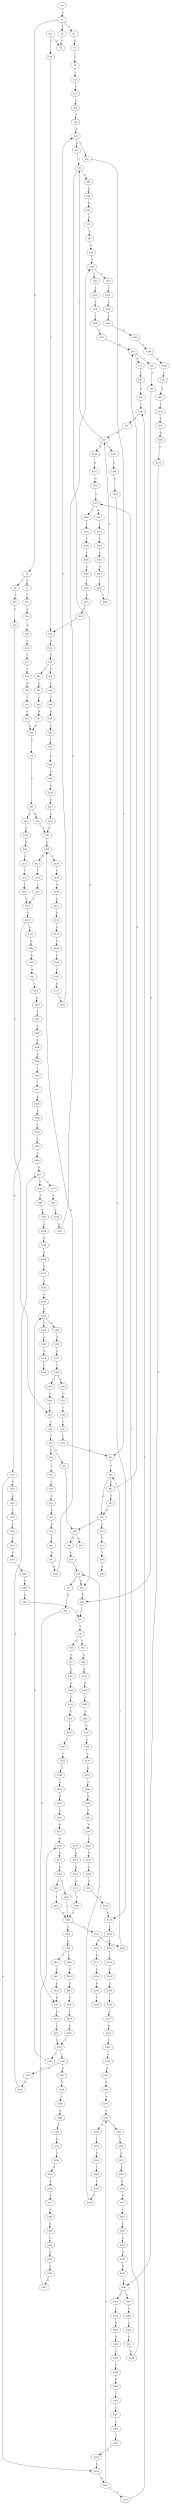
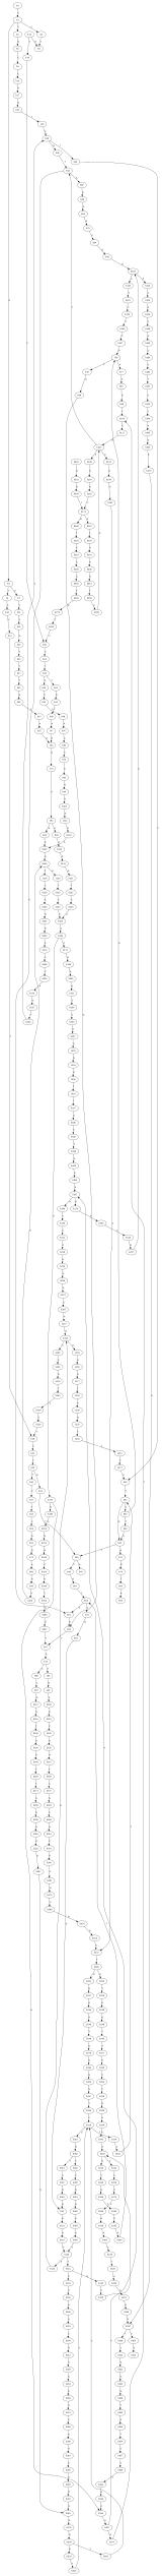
  strict digraph {
    fontname="Liberation Sans"
    node [fontname="Liberation Sans"]
    edge [fontname="Liberation Sans"]
    S0
    S1
    S2
    S3
    S4
    S5
    S6
    S7
    S8
    S9
    S10
    S11
    S13
    S14
    S15
    S12
    S16
    S17
    S18
    S19
    S20
    S21
    S22
    S23
    S24
    S25
    S26
    S27
    S28
    S29
    S30
    S31
    S32
    S33
    S34
    S35
    S36
    S37
    S38
    S39
    S40
    S41
    S42
    S43
    S44
    S45
    S46
    S47
    S48
    S49
    S50
    S51
    S52
    S53
    S54
    S55
    S56
    S57
    S58
    S59
    S60
    S61
    S62
    S63
    S64
    S65
    S66
    S67
    S68
    S69
    S70
    S71
    S72
    S73
    S74
    S75
    S76
    S77
    S78
    S79
    S80
    S81
    S82
    S83
    S84
    S85
    S86
    S87
    S88
    S89
    S90
    S91
    S92
    S93
    S94
    S95
    S96
    S97
    S98
    S99
    S100
    S101
    S102
    S103
    S104
    S105
    S106
    S107
    S108
    S109
    S110
    S111
    S112
    S113
    S114
    S115
    S116
    S117
    S118
    S119
    S120
    S121
    S122
    S123
    S124
    S125
    S126
    S127
    S128
    S129
    S130
    S131
    S132
    S133
    S134
    S135
    S136
    S137
    S138
    S139
    S140
    S141
    S142
    S143
    S144
    S145
    S146
    S147
    S148
    S149
    S150
    S151
    S152
    S153
    S154
    S155
    S156
    S157
    S158
    S159
    S160
    S161
    S162
    S163
    S164
    S165
    S166
    S167
    S168
    S169
    S170
    S171
    S172
    S173
    S174
    S175
    S176
    S177
    S178
    S179
    S180
    S181
    S182
    S183
    S184
    S185
    S186
    S187
    S188
    S189
    S190
    S191
    S192
    S193
    S194
    S195
    S196
    S197
    S198
    S199
    S200
    S201
    S202
    S203
    S204
    S205
    S206
    S207
    S208
    S209
    S210
    S211
    S212
    S213
    S214
    S215
    S216
    S217
    S218
    S219
    S220
    S221
    S222
    S223
    S224
    S225
    S226
    S227
    S228
    S229
    S230
    S231
    S232
    S233
    S234
    S235
    S236
    S237
    S238
    S239
    S240
    S241
    S242
    S243
    S244
    S245
    S246
    S247
    S248
    S249
    S250
    S251
    S252
    S253
    S254
    S255
    S256
    S257
    S258
    S259
    S260
    S261
    S262
    S263
    S264
    S265
    S266
    S267
    S268
    S269
    S270
    S271
    S272
    S273
    S274
    S275
    S276
    S277
    S278
    S279
    S280
    S281
    S282
    S283
    S284
    S285
    S286
    S287
    S288
    S289
    S290
    S291
    S292
    S293
    S294
    S295
    S296
    S297
    S298
    S299
    S300
    S301
    S302
    S303
    S304
    S305
    S306
    S307
    S308
    S309
    S310
    S311
    S312
    S313
    S314
    S315
    S316
    S317
    S318
    S319
    S320
    S321
    S322
    S323
    S324
    S325
    S326
    S327
    S328
    S329
    S330
    S331
    S332
    S333
    S334
    S335
    S336
    S337
    S338
    S339
    S340
    S341
    S342
    S343
    S344
    S345
    S346
    S347
    S348
    S349
    S350
    S351
    S352
    S353
    S354
    S355
    S356
    S357
    S358
    S359
    S360
    S361
    S362
    S0 -> S1 [label=C]
    S1 -> S2 [label=T]
    S1 -> S3 [label=G]
    S1 -> S4 [label=C]
    S2 -> S5 [label=G]
    S3 -> S6 [label=T]
    S3 -> S7 [label=A]
    S4 -> S8 [label=T]
    S5 -> S9 [label=C]
    S6 -> S10 [label=C]
    S7 -> S11 [label=T]
    S9 -> S13 [label=C]
    S10 -> S14 [label=C]
    S11 -> S15 [label=C]
    S13 -> S17 [label=A]
    S14 -> S18 [label=T]
    S15 -> S19 [label=G]
    S12 -> S8 [label=G]
    S12 -> S16 [label=T]
    S16 -> S20 [label=C]
    S17 -> S21 [label=G]
    S18 -> S22 [label=C]
    S19 -> S23 [label=T]
    S20 -> S24 [label=C]
    S21 -> S25 [label=T]
    S22 -> S26 [label=T]
    S23 -> S27 [label=T]
    S24 -> S28 [label=T]
    S25 -> S29 [label=C]
    S26 -> S30 [label=T]
    S26 -> S31 [label=G]
    S27 -> S32 [label=T]
    S28 -> S33 [label=A]
    S28 -> S34 [label=T]
    S29 -> S35 [label=G]
    S29 -> S36 [label=T]
    S30 -> S37 [label=C]
    S31 -> S38 [label=T]
    S32 -> S39 [label=G]
    S33 -> S40 [label=C]
    S34 -> S41 [label=G]
    S35 -> S42 [label=T]
    S36 -> S43 [label=C]
    S37 -> S44 [label=T]
    S38 -> S45 [label=A]
    S38 -> S46 [label=C]
    S39 -> S47 [label=T]
    S40 -> S48 [label=T]
    S41 -> S49 [label=T]
    S42 -> S50 [label=A]
    S42 -> S51 [label=G]
    S43 -> S52 [label=T]
    S44 -> S53 [label=C]
    S46 -> S54 [label=G]
    S47 -> S55 [label=A]
    S48 -> S56 [label=A]
    S49 -> S57 [label=A]
    S50 -> S58 [label=A]
    S51 -> S59 [label=G]
    S52 -> S60 [label=C]
    S52 -> S61 [label=G]
    S53 -> S62 [label=G]
    S54 -> S63 [label=T]
    S55 -> S64 [label=G]
    S56 -> S65 [label=C]
    S57 -> S64 [label=G]
    S58 -> S66 [label=G]
    S59 -> S67 [label=T]
    S60 -> S68 [label=T]
    S60 -> S69 [label=G]
    S61 -> S38 [label=T]
    S61 -> S70 [label=A]
    S62 -> S71 [label=G]
    S63 -> S51 [label=G]
    S63 -> S72 [label=C]
    S64 -> S73 [label=G]
    S65 -> S74 [label=C]
    S66 -> S75 [label=A]
    S67 -> S76 [label=A]
    S68 -> S61 [label=G]
    S69 -> S77 [label=A]
    S69 -> S78 [label=T]
    S70 -> S79 [label=G]
    S71 -> S80 [label=A]
    S72 -> S81 [label=G]
    S73 -> S82 [label=A]
    S74 -> S83 [label=A]
    S75 -> S84 [label=C]
    S76 -> S85 [label=T]
    S76 -> S86 [label=C]
    S77 -> S87 [label=A]
    S78 -> S88 [label=G]
    S79 -> S89 [label=T]
    S80 -> S90 [label=G]
    S81 -> S91 [label=G]
    S82 -> S92 [label=G]
    S82 -> S93 [label=A]
    S83 -> S94 [label=G]
    S84 -> S95 [label=G]
    S85 -> S96 [label=G]
    S86 -> S97 [label=C]
    S87 -> S98 [label=G]
    S88 -> S59 [label=G]
    S89 -> S99 [label=A]
    S90 -> S100 [label=A]
    S91 -> S101 [label=A]
    S92 -> S102 [label=A]
    S93 -> S103 [label=A]
    S94 -> S104 [label=G]
    S95 -> S105 [label=G]
    S96 -> S106 [label=A]
    S97 -> S107 [label=G]
    S98 -> S108 [label=T]
    S100 -> S109 [label=G]
    S101 -> S110 [label=A]
    S102 -> S109 [label=G]
    S103 -> S111 [label=G]
    S104 -> S112 [label=A]
    S105 -> S113 [label=C]
    S105 -> S114 [label=A]
    S106 -> S115 [label=G]
    S107 -> S116 [label=G]
    S108 -> S117 [label=C]
    S109 -> S118 [label=T]
    S109 -> S119 [label=G]
    S110 -> S120 [label=C]
    S111 -> S121 [label=G]
    S112 -> S122 [label=G]
    S113 -> S123 [label=T]
    S114 -> S124 [label=C]
    S115 -> S125 [label=C]
    S116 -> S126 [label=T]
    S117 -> S127 [label=G]
    S118 -> S128 [label=C]
    S119 -> S129 [label=T]
    S120 -> S130 [label=A]
    S120 -> S131 [label=T]
    S121 -> S132 [label=T]
    S122 -> S102 [label=A]
    S123 -> S133 [label=C]
    S124 -> S134 [label=A]
    S125 -> S135 [label=G]
    S126 -> S136 [label=G]
    S127 -> S42 [label=T]
    S127 -> S137 [label=C]
    S127 -> S138 [label=A]
    S128 -> S139 [label=A]
    S129 -> S140 [label=C]
    S130 -> S141 [label=G]
    S131 -> S142 [label=G]
    S131 -> S143 [label=A]
    S132 -> S144 [label=C]
    S133 -> S145 [label=T]
    S134 -> S146 [label=C]
    S135 -> S147 [label=G]
    S136 -> S148 [label=G]
    S137 -> S149 [label=G]
    S138 -> S150 [label=G]
    S139 -> S151 [label=G]
    S140 -> S152 [label=C]
    S141 -> S153 [label=G]
    S141 -> S154 [label=C]
    S142 -> S155 [label=C]
    S143 -> S156 [label=C]
    S144 -> S152 [label=C]
    S145 -> S157 [label=C]
    S146 -> S158 [label=A]
    S147 -> S159 [label=T]
    S148 -> S160 [label=T]
    S149 -> S161 [label=G]
    S150 -> S162 [label=G]
    S151 -> S163 [label=G]
    S152 -> S164 [label=C]
    S153 -> S165 [label=A]
    S154 -> S166 [label=C]
    S155 -> S167 [label=A]
    S156 -> S168 [label=A]
    S157 -> S69 [label=G]
    S158 -> S169 [label=C]
    S159 -> S170 [label=C]
    S160 -> S171 [label=T]
    S161 -> S172 [label=C]
    S162 -> S173 [label=T]
    S163 -> S174 [label=A]
    S164 -> S175 [label=A]
    S164 -> S176 [label=G]
    S165 -> S177 [label=A]
    S166 -> S178 [label=G]
    S167 -> S179 [label=G]
    S167 -> S180 [label=A]
    S168 -> S181 [label=A]
    S169 -> S182 [label=C]
    S170 -> S183 [label=G]
    S171 -> S184 [label=A]
    S172 -> S185 [label=T]
    S173 -> S186 [label=G]
    S173 -> S187 [label=A]
    S174 -> S188 [label=C]
    S175 -> S189 [label=G]
    S176 -> S190 [label=G]
    S176 -> S191 [label=A]
    S177 -> S192 [label=T]
    S178 -> S193 [label=T]
    S179 -> S194 [label=A]
    S180 -> S195 [label=C]
    S181 -> S196 [label=C]
    S182 -> S197 [label=T]
    S183 -> S198 [label=C]
    S184 -> S199 [label=G]
    S185 -> S200 [label=A]
    S185 -> S201 [label=G]
    S186 -> S202 [label=T]
    S187 -> S203 [label=T]
    S188 -> S204 [label=C]
    S189 -> S205 [label=A]
    S190 -> S206 [label=A]
    S191 -> S207 [label=A]
    S192 -> S208 [label=A]
-   S192 -> S209 [label=C]
+   S193 -> S209 [label=C]
    S194 -> S210 [label=C]
    S195 -> S211 [label=C]
    S196 -> S212 [label=G]
    S197 -> S213 [label=C]
    S198 -> S214 [label=A]
    S199 -> S215 [label=A]
    S200 -> S216 [label=T]
    S201 -> S217 [label=G]
    S202 -> S218 [label=C]
    S203 -> S219 [label=A]
    S204 -> S220 [label=A]
    S205 -> S221 [label=G]
    S206 -> S222 [label=G]
    S207 -> S223 [label=A]
    S207 -> S224 [label=G]
    S208 -> S225 [label=G]
    S209 -> S226 [label=C]
    S210 -> S227 [label=G]
    S211 -> S228 [label=A]
    S212 -> S229 [label=A]
    S213 -> S230 [label=T]
    S214 -> S231 [label=C]
    S215 -> S232 [label=A]
    S216 -> S233 [label=A]
    S217 -> S234 [label=A]
    S218 -> S235 [label=C]
    S219 -> S236 [label=A]
    S220 -> S237 [label=G]
    S221 -> S238 [label=C]
    S222 -> S239 [label=G]
    S223 -> S240 [label=G]
    S223 -> S241 [label=C]
    S224 -> S108 [label=T]
    S225 -> S242 [label=T]
    S226 -> S18 [label=T]
    S227 -> S105 [label=G]
    S228 -> S243 [label=G]
    S229 -> S244 [label=A]
    S230 -> S245 [label=A]
    S231 -> S246 [label=G]
    S232 -> S247 [label=G]
    S233 -> S248 [label=G]
    S234 -> S249 [label=A]
    S235 -> S250 [label=C]
    S236 -> S251 [label=G]
    S237 -> S252 [label=T]
    S238 -> S253 [label=C]
    S239 -> S254 [label=C]
    S240 -> S255 [label=T]
    S241 -> S256 [label=C]
    S242 -> S257 [label=C]
    S243 -> S258 [label=A]
    S244 -> S259 [label=A]
    S245 -> S260 [label=G]
    S246 -> S261 [label=C]
    S247 -> S262 [label=G]
    S248 -> S263 [label=T]
    S249 -> S264 [label=T]
    S250 -> S265 [label=T]
    S251 -> S266 [label=T]
    S252 -> S29 [label=C]
    S253 -> S267 [label=A]
    S254 -> S268 [label=G]
    S255 -> S269 [label=G]
    S256 -> S270 [label=C]
    S257 -> S271 [label=T]
    S258 -> S272 [label=A]
    S259 -> S273 [label=A]
    S260 -> S274 [label=A]
    S261 -> S275 [label=G]
    S262 -> S276 [label=G]
    S263 -> S277 [label=A]
+   S264 -> S278 [label=G]
    S265 -> S279 [label=G]
    S266 -> S280 [label=C]
    S267 -> S281 [label=C]
    S268 -> S282 [label=T]
    S269 -> S283 [label=T]
    S270 -> S284 [label=C]
    S271 -> S43 [label=C]
    S272 -> S285 [label=C]
    S273 -> S286 [label=C]
    S274 -> S287 [label=A]
    S275 -> S288 [label=C]
    S276 -> S289 [label=G]
    S277 -> S290 [label=G]
    S278 -> S291 [label=G]
    S279 -> S292 [label=T]
    S280 -> S127 [label=G]
    S281 -> S293 [label=G]
    S282 -> S294 [label=G]
    S283 -> S295 [label=C]
    S284 -> S296 [label=G]
    S285 -> S297 [label=A]
    S286 -> S298 [label=A]
    S287 -> S299 [label=T]
    S287 -> S300 [label=C]
    S288 -> S301 [label=G]
    S289 -> S302 [label=T]
    S289 -> S303 [label=G]
    S290 -> S304 [label=C]
    S291 -> S305 [label=G]
    S292 -> S20 [label=C]
    S293 -> S306 [label=G]
    S294 -> S307 [label=G]
    S295 -> S308 [label=G]
    S296 -> S309 [label=A]
    S297 -> S141 [label=G]
    S298 -> S310 [label=G]
    S299 -> S311 [label=C]
    S300 -> S312 [label=G]
    S301 -> S313 [label=G]
    S302 -> S314 [label=C]
    S303 -> S315 [label=T]
    S304 -> S316 [label=C]
    S305 -> S317 [label=G]
    S306 -> S318 [label=T]
    S307 -> S67 [label=T]
    S308 -> S63 [label=T]
    S309 -> S319 [label=C]
    S310 -> S320 [label=A]
    S311 -> S321 [label=G]
-   S312 -> S322 [label=A]
    S313 -> S172 [label=C]
    S314 -> S323 [label=C]
    S314 -> S324 [label=T]
    S315 -> S314 [label=C]
    S316 -> S325 [label=G]
    S317 -> S326 [label=T]
    S318 -> S327 [label=T]
    S319 -> S328 [label=T]
    S320 -> S329 [label=A]
    S321 -> S330 [label=G]
    S322 -> S331 [label=G]
    S323 -> S332 [label=G]
    S324 -> S333 [label=C]
    S325 -> S334 [label=A]
    S326 -> S314 [label=C]
    S327 -> S335 [label=A]
    S328 -> S336 [label=A]
    S329 -> S337 [label=G]
    S330 -> S338 [label=G]
    S331 -> S339 [label=G]
    S332 -> S340 [label=C]
    S332 -> S341 [label=T]
    S333 -> S52 [label=T]
    S334 -> S342 [label=A]
    S335 -> S343 [label=C]
    S336 -> S344 [label=G]
    S337 -> S262 [label=G]
    S338 -> S345 [label=T]
    S339 -> S173 [label=T]
    S340 -> S346 [label=C]
    S341 -> S347 [label=C]
    S342 -> S223 [label=A]
    S343 -> S348 [label=T]
    S344 -> S349 [label=A]
    S345 -> S350 [label=A]
    S346 -> S351 [label=G]
    S347 -> S352 [label=G]
    S348 -> S353 [label=G]
    S349 -> S287 [label=A]
    S350 -> S354 [label=T]
    S351 -> S355 [label=G]
    S352 -> S91 [label=G]
    S353 -> S356 [label=C]
    S354 -> S357 [label=C]
    S355 -> S358 [label=A]
    S356 -> S167 [label=A]
    S357 -> S359 [label=C]
    S358 -> S360 [label=A]
    S359 -> S361 [label=C]
    S360 -> S120 [label=C]
    S361 -> S362 [label=G]
    S362 -> S191 [label=A]
  }
